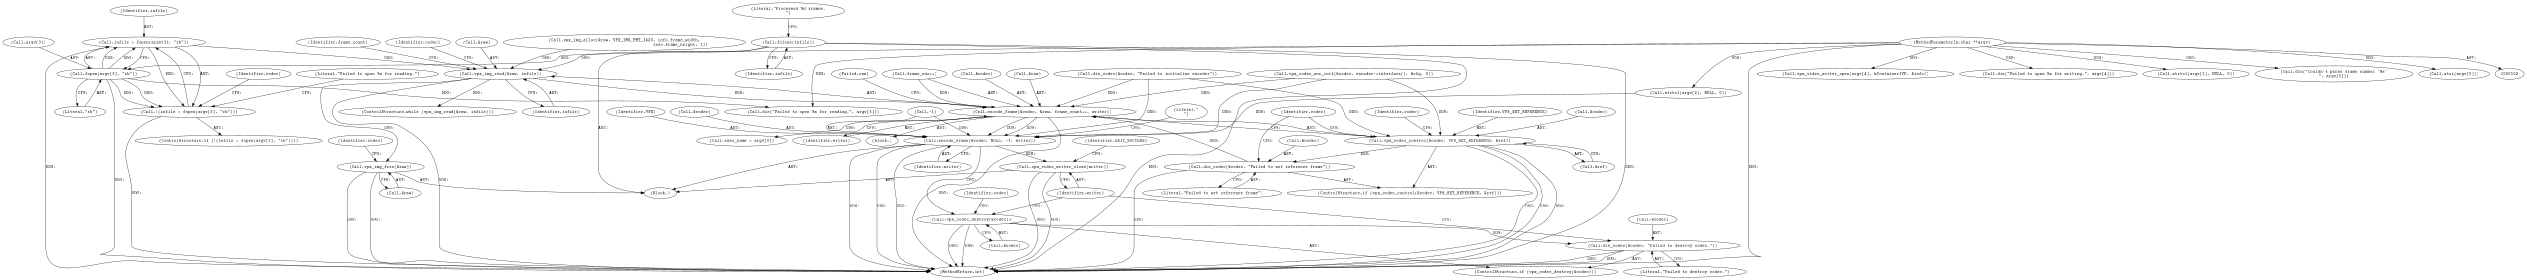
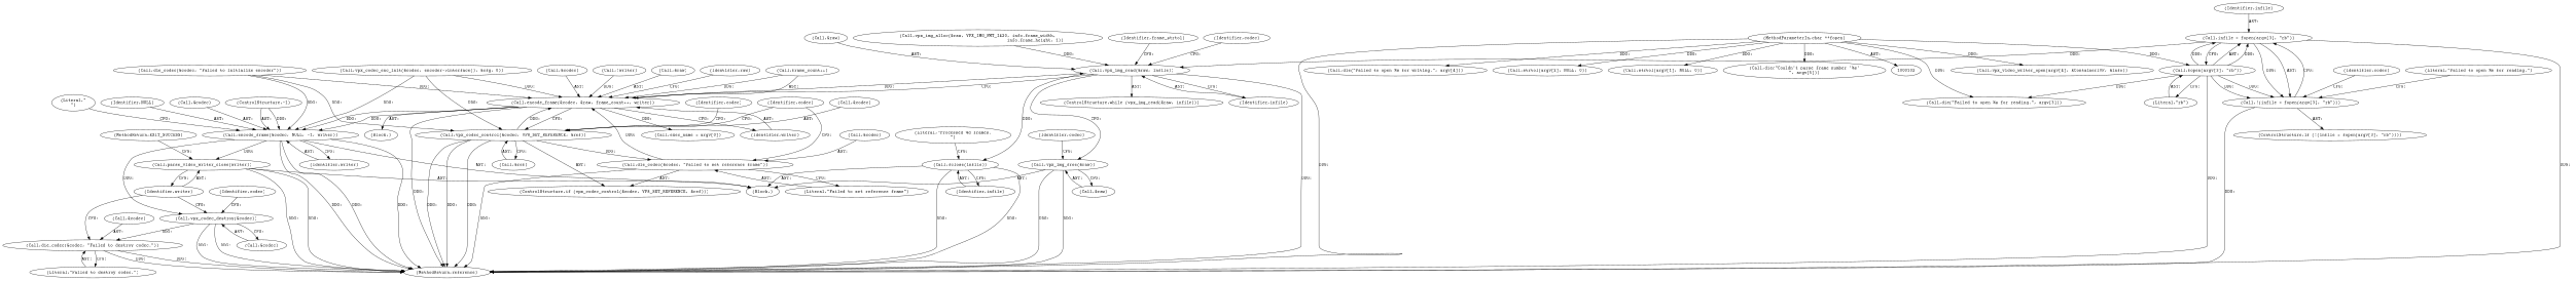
  digraph {
    fontname="Courier Prime"
    node [fontname="Courier Prime"]
    edge [fontname="Courier Prime"]
    n1 [label="(Call,infile = fopen(argv[3], \"rb\"))"]
    n2 [label="(Call,fopen(argv[3], \"rb\"))"]
    n3 [label="(Call,!(infile = fopen(argv[3], \"rb\")))"]
    n4 [label="(Call,vpx_img_read(&raw, infile))"]
-   n5 [label="(MethodReturn,int)"]
+   n5 [label="(MethodReturn,reference)"]
    n6 [label="(Literal,\"rb\")"]
    n7 [label="(Call,die(\"Failed to open %s for reading.\", argv[3]))"]
    n8 [label="(ControlStructure,if (!(infile = fopen(argv[3], \"rb\"))))"]
    n9 [label="(Call,encode_frame(&codec, &raw, frame_count++, writer))"]
    n10 [label="(Call,fclose(infile))"]
    n11 [label="(Call,vpx_img_free(&raw))"]
    n12 [label="(ControlStructure,while (vpx_img_read(&raw, infile)))"]
    n13 [label="(Identifier,infile)"]
-   n14 [label="(MethodParameterIn,char **argv)"]
+   n14 [label="(MethodParameterIn,char **fopen)"]
    n15 [label="(Call,vpx_video_writer_open(argv[4], kContainerIVF, &info))"]
    n16 [label="(Call,strtol(argv[2], NULL, 0))"]
    n17 [label="(Call,die(\"Failed to open %s for writing.\", argv[4]))"]
    n18 [label="(Call,strtol(argv[1], NULL, 0))"]
    n19 [label="(Call,die(\"Couldn't parse frame number '%s'\n\", argv[5]))"]
-   n20 [label="(Call,atoi(argv[5]))"]
    1000102
    n22 [label="(Call,exec_name = argv[0])"]
    n23 [label="(Call,encode_frame(&codec, NULL, -1, writer))"]
    n24 [label="(Call,vpx_codec_control(&codec, VP8_SET_REFERENCE, &ref))"]
    n25 [label="(Identifier,writer)"]
    n26 [label="(Block,)"]
    n27 [label="(Block,)"]
    n28 [label="(Identifier,infile)"]
    n29 [label="(Call,&raw)"]
    n30 [label="(Call,die_codec(&codec, \"Failed to set reference frame\"))"]
    n31 [label="(ControlStructure,if (vpx_codec_control(&codec, VP8_SET_REFERENCE, &ref)))"]
    n32 [label="(Call,&ref)"]
    n33 [label="(Call,vpx_codec_destroy(&codec))"]
-   n34 [label="(Call,vpx_video_writer_close(writer))"]
+   n34 [label="(Call,parse_video_writer_close(writer))"]
    n35 [label="(Identifier,writer)"]
    n36 [label="(Literal,\"Failed to set reference frame\")"]
    n37 [label="(Call,die_codec(&codec, \"Failed to destroy codec.\"))"]
-   n38 [label="(ControlStructure,if (vpx_codec_destroy(&codec)))"]
    n39 [label="(Call,&codec)"]
    n40 [label="(Identifier,writer)"]
    n41 [label="(Literal,\"Failed to destroy codec.\")"]
    n42 [label="(Call,&codec)"]
    n43 [label="(Literal,\"Processed %d frames.\n\")"]
    n44 [label="(Literal,\"\n\")"]
    n45 [label="(Identifier,codec)"]
    n46 [label="(Call,&raw)"]
    n47 [label="(Identifier,codec)"]
    n48 [label="(Identifier,codec)"]
    n49 [label="(Call,&codec)"]
    n50 [label="(Literal,\"Failed to open %s for reading.\")"]
    n51 [label="(Identifier,codec)"]
    n52 [label="(Call,&codec)"]
-   n53 [label="(Identifier,VPX)"]
+   n53 [label="(Identifier,NULL)"]
    n54 [label="(Call,&codec)"]
-   n55 [label="(Identifier,EXIT_SUCCESS)"]
+   n55 [label="(MethodReturn,EXIT_SUCCESS)"]
    n56 [label="(Call,&codec)"]
    n57 [label="(Identifier,infile)"]
    n58 [label="(Call,vpx_img_alloc(&raw, VPX_IMG_FMT_I420, info.frame_width,\n                                             info.frame_height, 1))"]
    n59 [label="(Identifier,codec)"]
    n60 [label="(Call,die_codec(&codec, \"Failed to initialize encoder\"))"]
    n61 [label="(Call,vpx_codec_enc_init(&codec, encoder->interface(), &cfg, 0))"]
-   n62 [label="(Call,-1)"]
+   n62 [label="(ControlStructure,-1)"]
+   n63 [label="(Call,!writer)"]
    n64 [label="(Call,&raw)"]
-   n65 [label="(Identifier,frame_count)"]
-   n66 [label="(Call,argv[3])"]
-   n67 [label="(Identifier,VP8_SET_REFERENCE)"]
-   n68 [label="(Failed,raw)"]
+   n65 [label="(Identifier,frame_strtol)"]
+   n68 [label="(Identifier,raw)"]
    n69 [label="(Identifier,codec)"]
-   n70 [label="(Call,frame_enc++)"]
+   n70 [label="(Call,frame_count++)"]
    n1 -> n2 [label="CFG: "]
    n1 -> n3 [label="AST: "]
    n1 -> n3 [label="DDG: "]
    n1 -> n4 [label="DDG: "]
    n1 -> n5 [label="DDG: "]
    n2 -> n1 [label="AST: "]
    n2 -> n1 [label="DDG: "]
    n2 -> n1 [label="DDG: "]
    n2 -> n3 [label="DDG: "]
    n2 -> n3 [label="DDG: "]
    n2 -> n5 [label="DDG: "]
    n2 -> n6 [label="CFG: "]
    n2 -> n7 [label="DDG: "]
    n3 -> n1 [label="CFG: "]
    n3 -> n5 [label="DDG: "]
    n3 -> n8 [label="AST: "]
    n4 -> n5 [label="DDG: "]
-   n4 -> n9 [label="DDG: "]
-   n10 -> n4 [label="DDG: "]
-   n4 -> n11 [label="DDG: "]
-   n4 -> n12 [label="DDG: "]
+   n4 -> n9 [label="CFG: "]
+   n4 -> n10 [label="DDG: "]
+   n4 -> n11 [label="CFG: "]
+   n4 -> n12 [label="AST: "]
    n4 -> n13 [label="CFG: "]
    n6 -> n2 [label="AST: "]
-   n9 -> n4 [label="AST: "]
+   n9 -> n4 [label="DDG: "]
    n9 -> n5 [label="DDG: "]
    n9 -> n22 [label="DDG: "]
    n9 -> n23 [label="DDG: "]
    n9 -> n23 [label="DDG: "]
    n9 -> n24 [label="CFG: "]
    n9 -> n25 [label="CFG: "]
    n9 -> n26 [label="AST: "]
    n10 -> n5 [label="DDG: "]
    n10 -> n5 [label="DDG: "]
    n10 -> n27 [label="AST: "]
    n10 -> n28 [label="CFG: "]
    n11 -> n5 [label="DDG: "]
    n11 -> n5 [label="DDG: "]
    n11 -> n27 [label="AST: "]
    n11 -> n29 [label="CFG: "]
    n13 -> n4 [label="AST: "]
    n14 -> n2 [label="DDG: "]
    n14 -> n5 [label="DDG: "]
    n14 -> n7 [label="DDG: "]
    n14 -> n15 [label="DDG: "]
    n14 -> n16 [label="DDG: "]
    n14 -> n17 [label="DDG: "]
    n14 -> n18 [label="DDG: "]
    n14 -> n19 [label="DDG: "]
-   n14 -> n20 [label="DDG: "]
    n14 -> 1000102 [label="AST: "]
-   n16 -> n23 [label="DDG: "]
    n23 -> n5 [label="DDG: "]
    n23 -> n5 [label="DDG: "]
    n23 -> n5 [label="DDG: "]
    n23 -> n27 [label="AST: "]
-   n23 -> n33 [label="CFG: "]
+   n23 -> n33 [label="DDG: "]
    n23 -> n34 [label="DDG: "]
    n23 -> n35 [label="CFG: "]
    n24 -> n5 [label="DDG: "]
    n24 -> n5 [label="DDG: "]
    n24 -> n5 [label="DDG: "]
-   n24 -> n9 [label="AST: "]
+   n24 -> n9 [label="DDG: "]
    n24 -> n30 [label="DDG: "]
    n24 -> n31 [label="AST: "]
-   n24 -> n32 [label="AST: "]
+   n24 -> n32 [label="CFG: "]
    n25 -> n9 [label="AST: "]
    n28 -> n10 [label="AST: "]
    n29 -> n11 [label="AST: "]
    n30 -> n5 [label="DDG: "]
    n30 -> n9 [label="DDG: "]
    n30 -> n31 [label="AST: "]
    n30 -> n36 [label="CFG: "]
-   n32 -> n24 [label="CFG: "]
+   n32 -> n24 [label="AST: "]
    n33 -> n5 [label="DDG: "]
    n33 -> n5 [label="DDG: "]
    n33 -> n37 [label="DDG: "]
-   n33 -> n38 [label="AST: "]
    n33 -> n39 [label="CFG: "]
    n34 -> n5 [label="DDG: "]
    n34 -> n5 [label="DDG: "]
    n34 -> n27 [label="AST: "]
    n34 -> n40 [label="CFG: "]
    n35 -> n23 [label="AST: "]
    n36 -> n30 [label="AST: "]
    n37 -> n5 [label="DDG: "]
    n37 -> n5 [label="DDG: "]
-   n37 -> n38 [label="AST: "]
    n37 -> n41 [label="CFG: "]
    n39 -> n33 [label="AST: "]
    n40 -> n33 [label="CFG: "]
    n40 -> n34 [label="AST: "]
    n40 -> n37 [label="CFG: "]
    n41 -> n37 [label="AST: "]
    n42 -> n24 [label="AST: "]
    n43 -> n10 [label="CFG: "]
    n44 -> n23 [label="CFG: "]
    n45 -> n3 [label="CFG: "]
    n46 -> n4 [label="AST: "]
    n47 -> n24 [label="CFG: "]
    n47 -> n30 [label="CFG: "]
    n48 -> n11 [label="CFG: "]
    n49 -> n9 [label="AST: "]
    n50 -> n3 [label="CFG: "]
    n51 -> n33 [label="CFG: "]
    n52 -> n30 [label="AST: "]
    n53 -> n23 [label="AST: "]
    n54 -> n23 [label="AST: "]
    n55 -> n34 [label="CFG: "]
    n56 -> n37 [label="AST: "]
    n57 -> n1 [label="AST: "]
    n58 -> n4 [label="DDG: "]
    n59 -> n24 [label="CFG: "]
    n60 -> n9 [label="DDG: "]
    n60 -> n23 [label="DDG: "]
    n60 -> n24 [label="DDG: "]
    n61 -> n9 [label="DDG: "]
    n61 -> n23 [label="DDG: "]
    n61 -> n24 [label="DDG: "]
    n62 -> n23 [label="AST: "]
    n62 -> n23 [label="DDG: "]
+   n63 -> n9 [label="DDG: "]
    n64 -> n9 [label="AST: "]
    n65 -> n4 [label="CFG: "]
-   n66 -> n2 [label="AST: "]
-   n67 -> n24 [label="AST: "]
    n68 -> n9 [label="CFG: "]
    n69 -> n4 [label="CFG: "]
    n70 -> n9 [label="AST: "]
    n70 -> n9 [label="DDG: "]
  }
